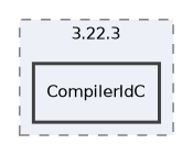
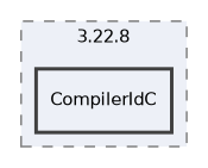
  digraph {
    compound=true
    n1 [color=grey25 fillcolor="#edf0f7" fontname=Helvetica fontsize=10 label=CompilerIdC shape=box style="filled,bold,"]
    subgraph cluster_1 {
      bgcolor="#edf0f7"
      fontname=Helvetica
      fontsize=10
-     label="3.22.3"
+     label="3.22.8"
      pencolor=grey50
      style="filled,dashed,"
      n1
    }
  }
